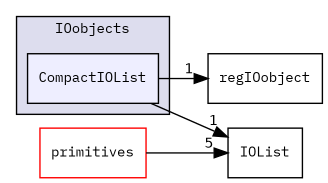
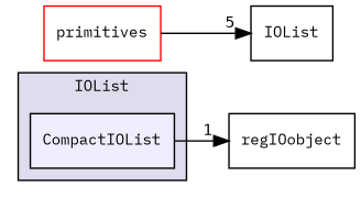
  digraph {
    compound=true
    fontname="IBM Plex Mono"
    rankdir=LR
    node [fontname="IBM Plex Mono" fontsize=10 shape=box]
    edge [fontname="IBM Plex Mono" headlabel=1 labeldistance=1.5 labelfontname=Helvetica labelfontsize=10]
    n1 [fillcolor="#eeeeff" label=CompactIOList pencolor=black style=filled]
    n2 [label=regIOobject]
    n3 [label=IOList]
    n4 [color=red label=primitives]
    subgraph cluster_1 {
      bgcolor="#ddddee"
      fontsize=10
-     label=IOobjects
+     label=IOList
      pencolor=black
      n1
    }
    n1 -> n2
-   n1 -> n3
    n4 -> n3 [headlabel=5]
  }
